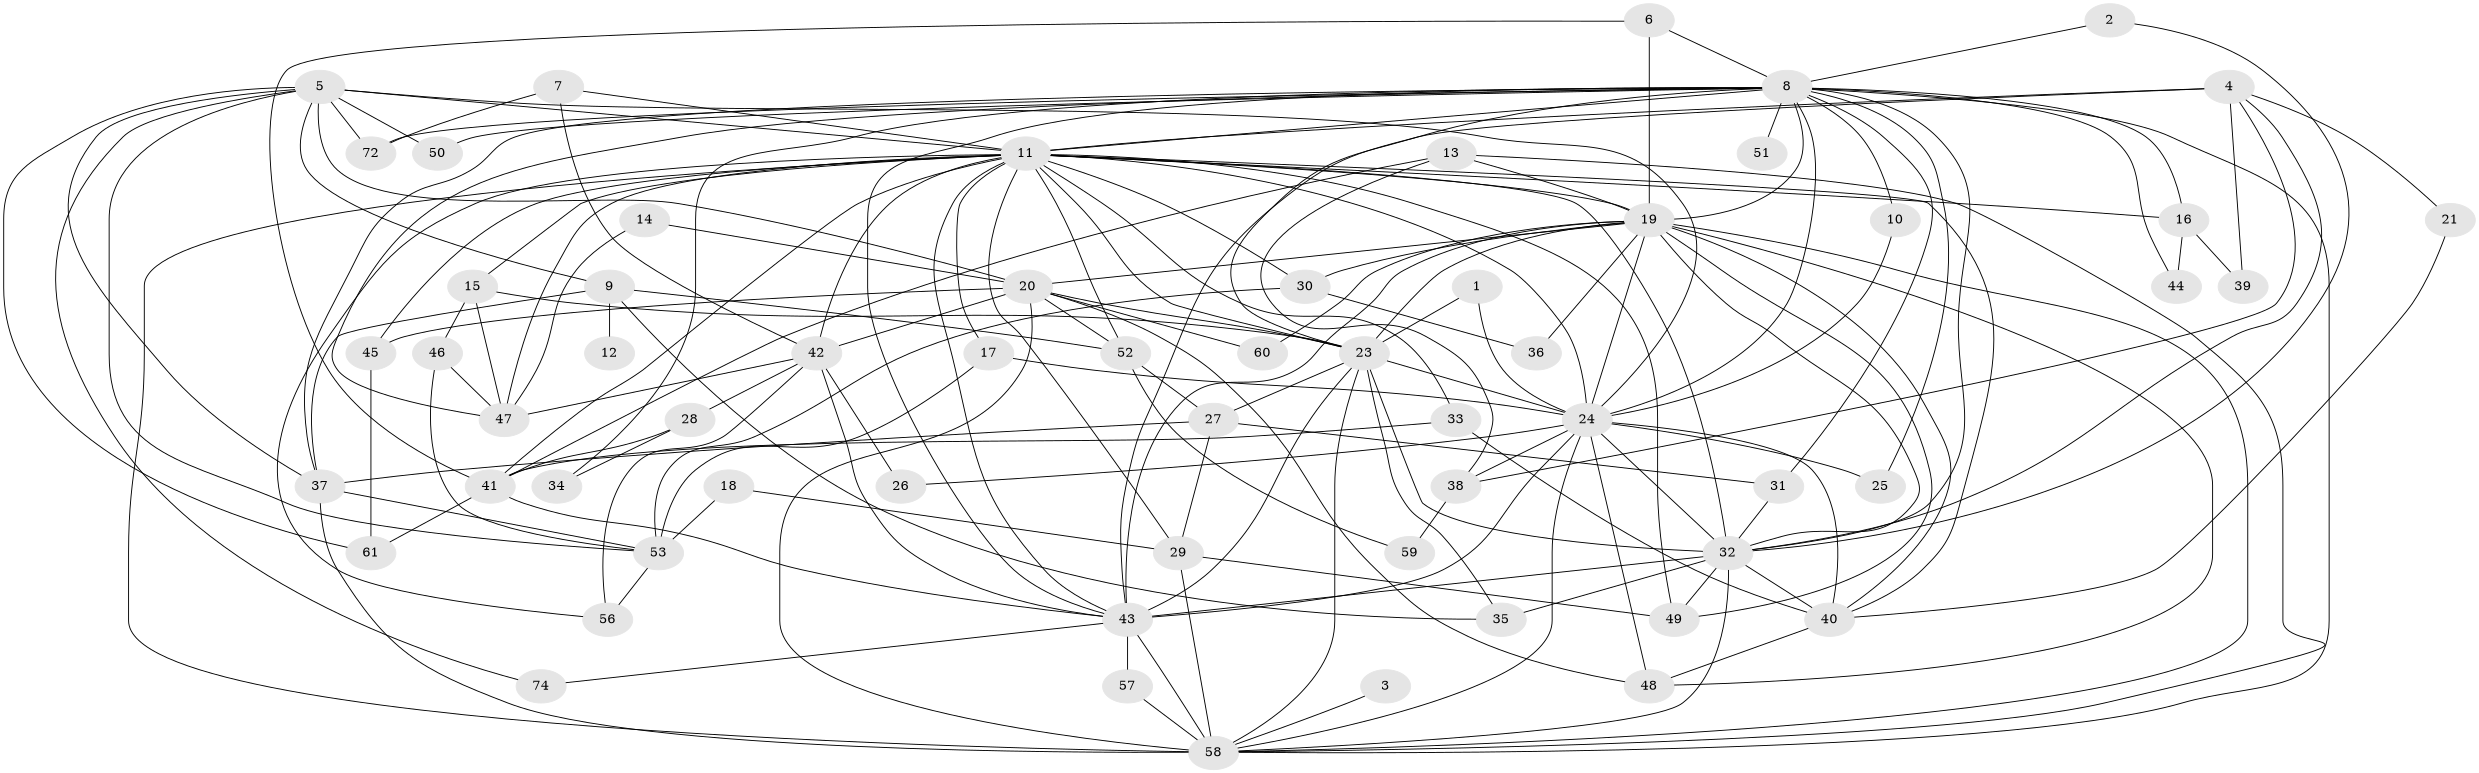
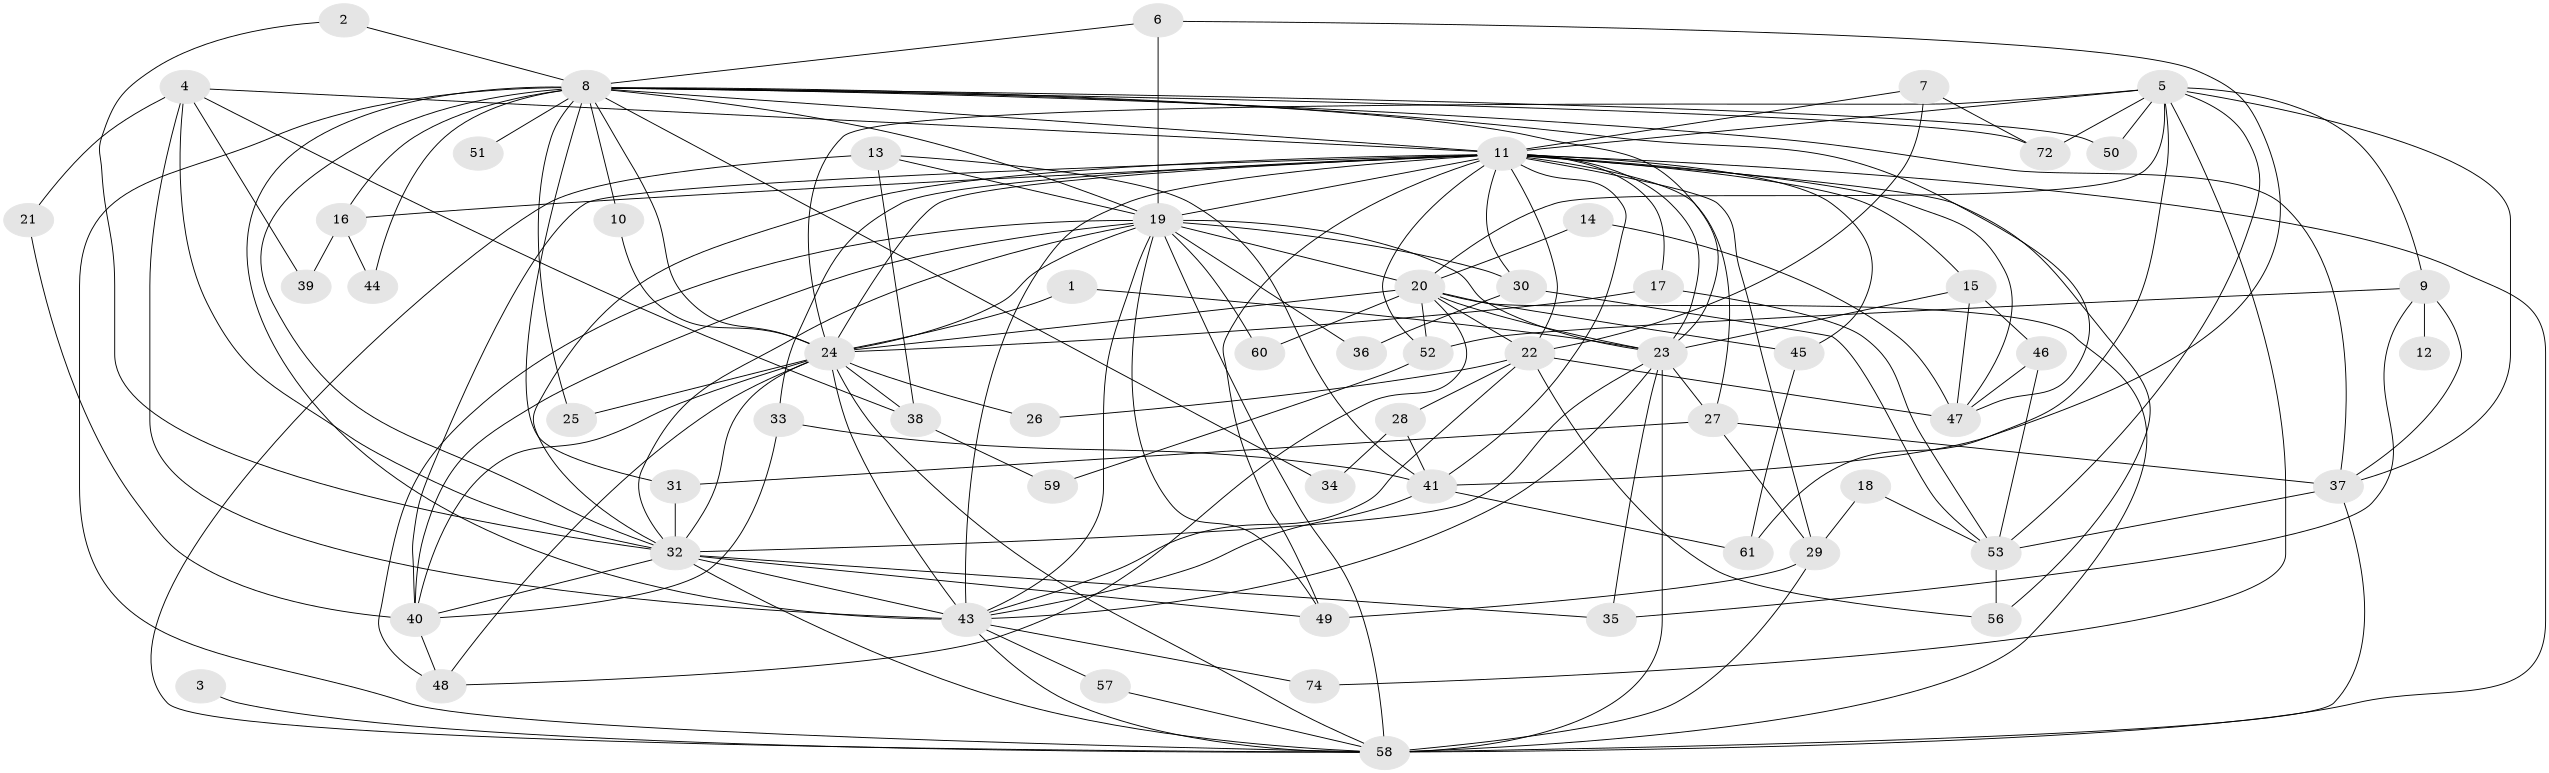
  graph {
    node [color=gray90 style=filled]
    edge [weight=1.0]
    1
    23
    24
    32
    58
    43
    35
    27
    38
    25
    40
    48
    26
    2
    8
    11
    37
    n18 [label=72]
    50
    19
    10
    16
    31
    34
    44
    47
    51
    49
    3
    4
    21
    39
    41
-   22 [label=42]
+   22
    52
    15
    17
    29
    30
    33
    45
    56
    59
    n44 [label=74]
    57
    5
    9
    20
    53
    61
    12
    60
    6
    36
    7
    28
    46
    13
    14
    18
    1 -- 23
    1 -- 24
-   23 -- 24 [weight=2.0]
+   20 -- 24 [weight=2.0]
    23 -- 32
    23 -- 58 [weight=2.0]
    23 -- 43 [weight=2.0]
    23 -- 35
    23 -- 27 [weight=2.0]
    24 -- 32 [weight=2.0]
    24 -- 58
    24 -- 43 [weight=4.0]
    24 -- 38
    24 -- 25
    24 -- 40
    24 -- 48
    24 -- 26
    32 -- 58
    32 -- 43 [weight=2.0]
    32 -- 35
    32 -- 40
    32 -- 49
    43 -- 58 [weight=2.0]
    43 -- n44
    43 -- 57
    27 -- 37
    27 -- 31
    27 -- 29
    38 -- 59
    40 -- 48
    2 -- 32
    2 -- 8
    8 -- 23
    8 -- 24
    8 -- 32 [weight=2.0]
    8 -- 58
    8 -- 43 [weight=2.0]
    8 -- 25
    8 -- 11 [weight=3.0]
    8 -- 37
    8 -- n18
    8 -- 50
    8 -- 19
    8 -- 10
    8 -- 16 [weight=2.0]
    8 -- 31
    8 -- 34
    8 -- 44 [weight=2.0]
    8 -- 47
    8 -- 51
    11 -- 23 [weight=4.0]
    11 -- 24 [weight=2.0]
    11 -- 32 [weight=2.0]
    11 -- 58 [weight=3.0]
    11 -- 43 [weight=5.0]
-   52 -- 27 [weight=3.0]
+   11 -- 27 [weight=3.0]
    11 -- 40
    11 -- 19 [weight=2.0]
    11 -- 16
    11 -- 47
    11 -- 49
    11 -- 41
    11 -- 22 [weight=2.0]
    11 -- 52
    11 -- 15 [weight=2.0]
    11 -- 17
    11 -- 29
    11 -- 30
    11 -- 33
    11 -- 45
    11 -- 56
    37 -- 58
    37 -- 53
    19 -- 23
    19 -- 24
    19 -- 32
    19 -- 58
    19 -- 43 [weight=3.0]
    19 -- 40
    19 -- 48
    19 -- 49
    19 -- 30
    19 -- 20
    19 -- 60
    19 -- 36 [weight=2.0]
    10 -- 24
    16 -- 44
    16 -- 39
    31 -- 32
    3 -- 58
    4 -- 32
    4 -- 43 [weight=2.0]
    4 -- 38
    4 -- 11
    4 -- 21
    4 -- 39
    21 -- 40
    41 -- 43
    41 -- 61
    22 -- 43
    22 -- 26
    22 -- 47
    22 -- 56
    22 -- 28
    52 -- 59
    15 -- 23
    15 -- 47
    15 -- 46
    17 -- 24
    17 -- 53
    29 -- 58
    29 -- 49
    30 -- 53
    30 -- 36
    33 -- 40
    33 -- 41
    45 -- 61
    57 -- 58
    5 -- 24 [weight=2.0]
    5 -- 11
    5 -- 37
    5 -- n18
    5 -- 50
    5 -- n44
    5 -- 9
    5 -- 20
    5 -- 53
    5 -- 61
    9 -- 35
    9 -- 37
    9 -- 52
    9 -- 12
    20 -- 23 [weight=2.0]
    20 -- 58
    20 -- 48
    20 -- 22
    20 -- 52
    20 -- 45
    20 -- 60
    53 -- 56
    6 -- 8
    6 -- 19 [weight=2.0]
    6 -- 41
    7 -- 11
    7 -- n18
    7 -- 22
    28 -- 34
    28 -- 41
    46 -- 47
    46 -- 53
    13 -- 58
    13 -- 38
    13 -- 19
    13 -- 41
    14 -- 47
    14 -- 20
    18 -- 29
    18 -- 53
  }
